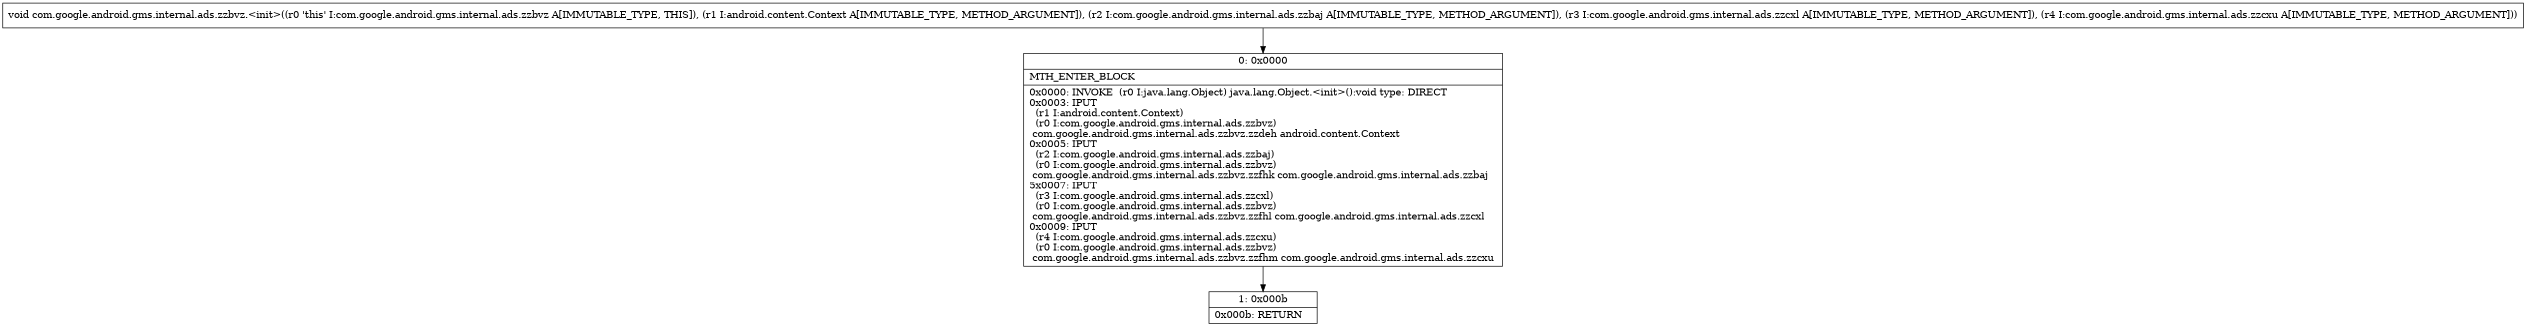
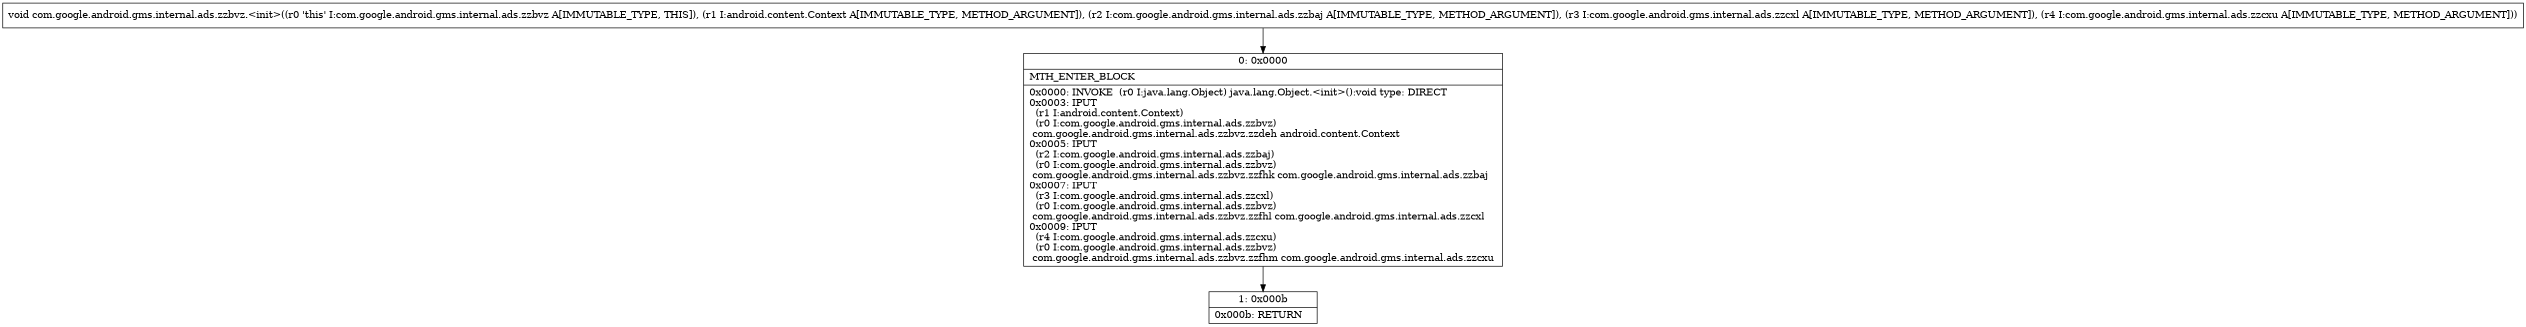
  digraph {
    node [shape=record]
-   n1 [label="{0\:\ 0x0000|MTH_ENTER_BLOCK\l|0x0000: INVOKE  (r0 I:java.lang.Object) java.lang.Object.\<init\>():void type: DIRECT \l0x0003: IPUT  \l  (r1 I:android.content.Context)\l  (r0 I:com.google.android.gms.internal.ads.zzbvz)\l com.google.android.gms.internal.ads.zzbvz.zzdeh android.content.Context \l0x0005: IPUT  \l  (r2 I:com.google.android.gms.internal.ads.zzbaj)\l  (r0 I:com.google.android.gms.internal.ads.zzbvz)\l com.google.android.gms.internal.ads.zzbvz.zzfhk com.google.android.gms.internal.ads.zzbaj \l5x0007: IPUT  \l  (r3 I:com.google.android.gms.internal.ads.zzcxl)\l  (r0 I:com.google.android.gms.internal.ads.zzbvz)\l com.google.android.gms.internal.ads.zzbvz.zzfhl com.google.android.gms.internal.ads.zzcxl \l0x0009: IPUT  \l  (r4 I:com.google.android.gms.internal.ads.zzcxu)\l  (r0 I:com.google.android.gms.internal.ads.zzbvz)\l com.google.android.gms.internal.ads.zzbvz.zzfhm com.google.android.gms.internal.ads.zzcxu \l}"]
+   n1 [label="{0\:\ 0x0000|MTH_ENTER_BLOCK\l|0x0000: INVOKE  (r0 I:java.lang.Object) java.lang.Object.\<init\>():void type: DIRECT \l0x0003: IPUT  \l  (r1 I:android.content.Context)\l  (r0 I:com.google.android.gms.internal.ads.zzbvz)\l com.google.android.gms.internal.ads.zzbvz.zzdeh android.content.Context \l0x0005: IPUT  \l  (r2 I:com.google.android.gms.internal.ads.zzbaj)\l  (r0 I:com.google.android.gms.internal.ads.zzbvz)\l com.google.android.gms.internal.ads.zzbvz.zzfhk com.google.android.gms.internal.ads.zzbaj \l0x0007: IPUT  \l  (r3 I:com.google.android.gms.internal.ads.zzcxl)\l  (r0 I:com.google.android.gms.internal.ads.zzbvz)\l com.google.android.gms.internal.ads.zzbvz.zzfhl com.google.android.gms.internal.ads.zzcxl \l0x0009: IPUT  \l  (r4 I:com.google.android.gms.internal.ads.zzcxu)\l  (r0 I:com.google.android.gms.internal.ads.zzbvz)\l com.google.android.gms.internal.ads.zzbvz.zzfhm com.google.android.gms.internal.ads.zzcxu \l}"]
    n2 [label="{1\:\ 0x000b|0x000b: RETURN   \l}"]
    n3 [label="{void com.google.android.gms.internal.ads.zzbvz.\<init\>((r0 'this' I:com.google.android.gms.internal.ads.zzbvz A[IMMUTABLE_TYPE, THIS]), (r1 I:android.content.Context A[IMMUTABLE_TYPE, METHOD_ARGUMENT]), (r2 I:com.google.android.gms.internal.ads.zzbaj A[IMMUTABLE_TYPE, METHOD_ARGUMENT]), (r3 I:com.google.android.gms.internal.ads.zzcxl A[IMMUTABLE_TYPE, METHOD_ARGUMENT]), (r4 I:com.google.android.gms.internal.ads.zzcxu A[IMMUTABLE_TYPE, METHOD_ARGUMENT])) }"]
    n1 -> n2
    n3 -> n1
  }
